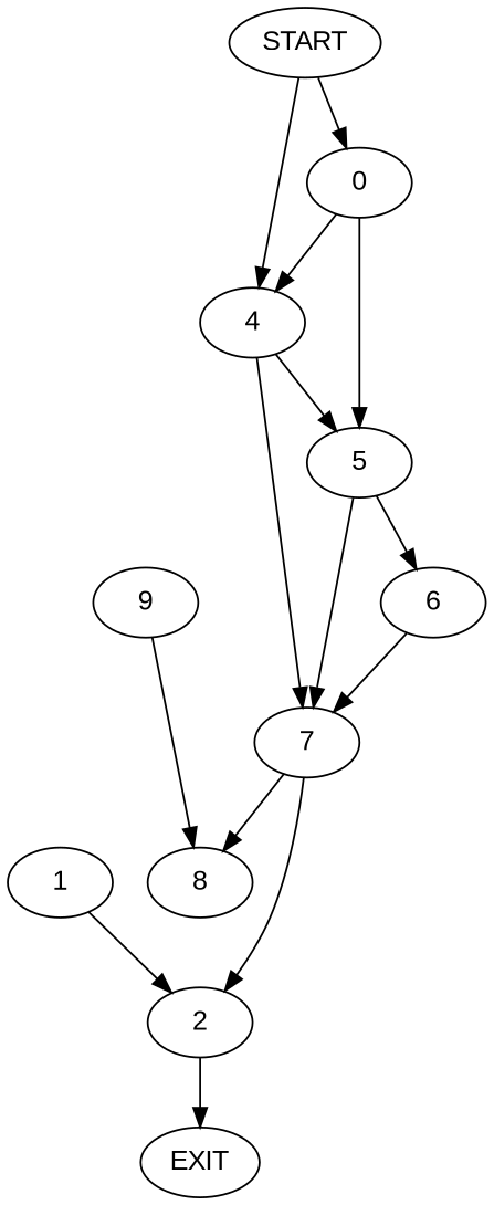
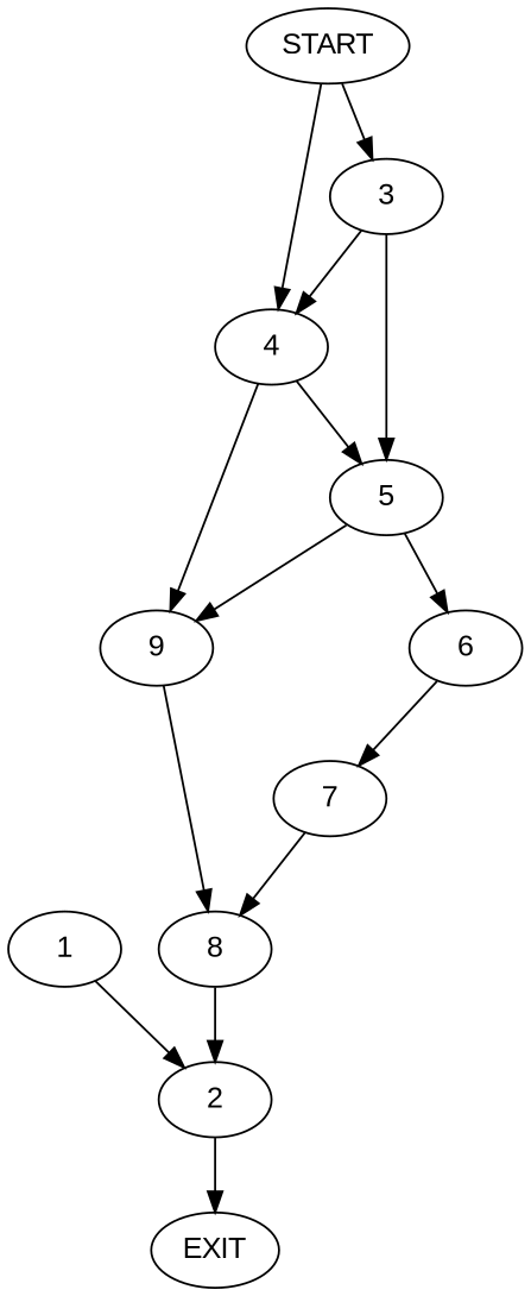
  digraph {
    fontname="Liberation Sans"
    node [fontname="Liberation Sans"]
    edge [fontname="Liberation Sans"]
    n1 [label=START]
-   3 [label=0]
+   3
    4
    1
    2
    5
    n7 [label=EXIT]
    7
    6
    8
    9
    n1 -> 3
    n1 -> 4
    3 -> 4
    3 -> 5
    4 -> 5
-   4 -> 7
+   4 -> 9
    1 -> 2
    2 -> n7
-   5 -> 7
+   5 -> 9
    5 -> 6
    7 -> 8
    6 -> 7
-   7 -> 2
+   8 -> 2
    9 -> 8
  }
